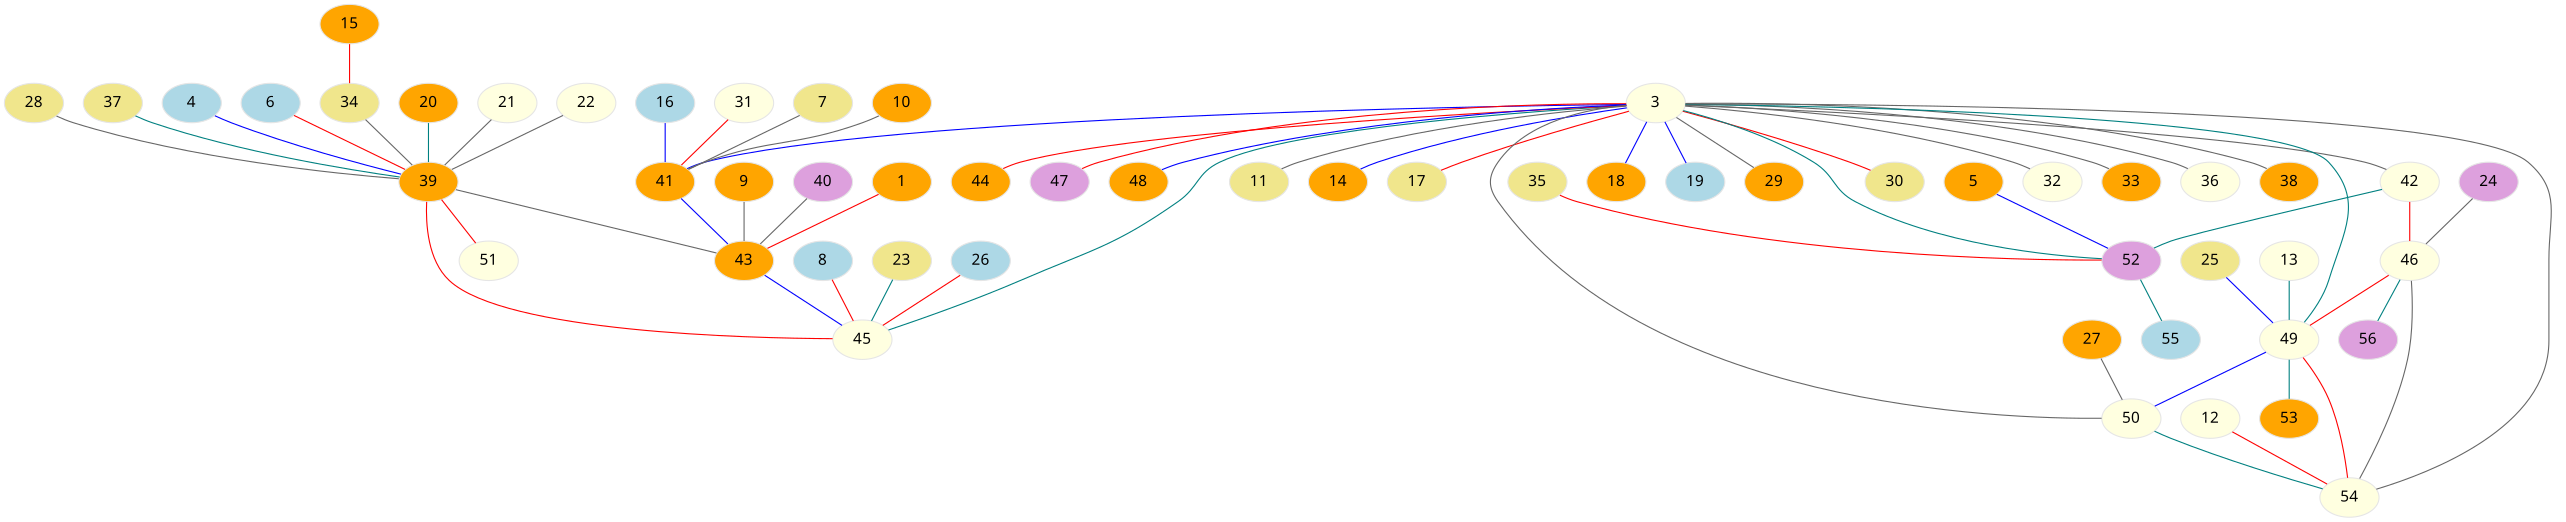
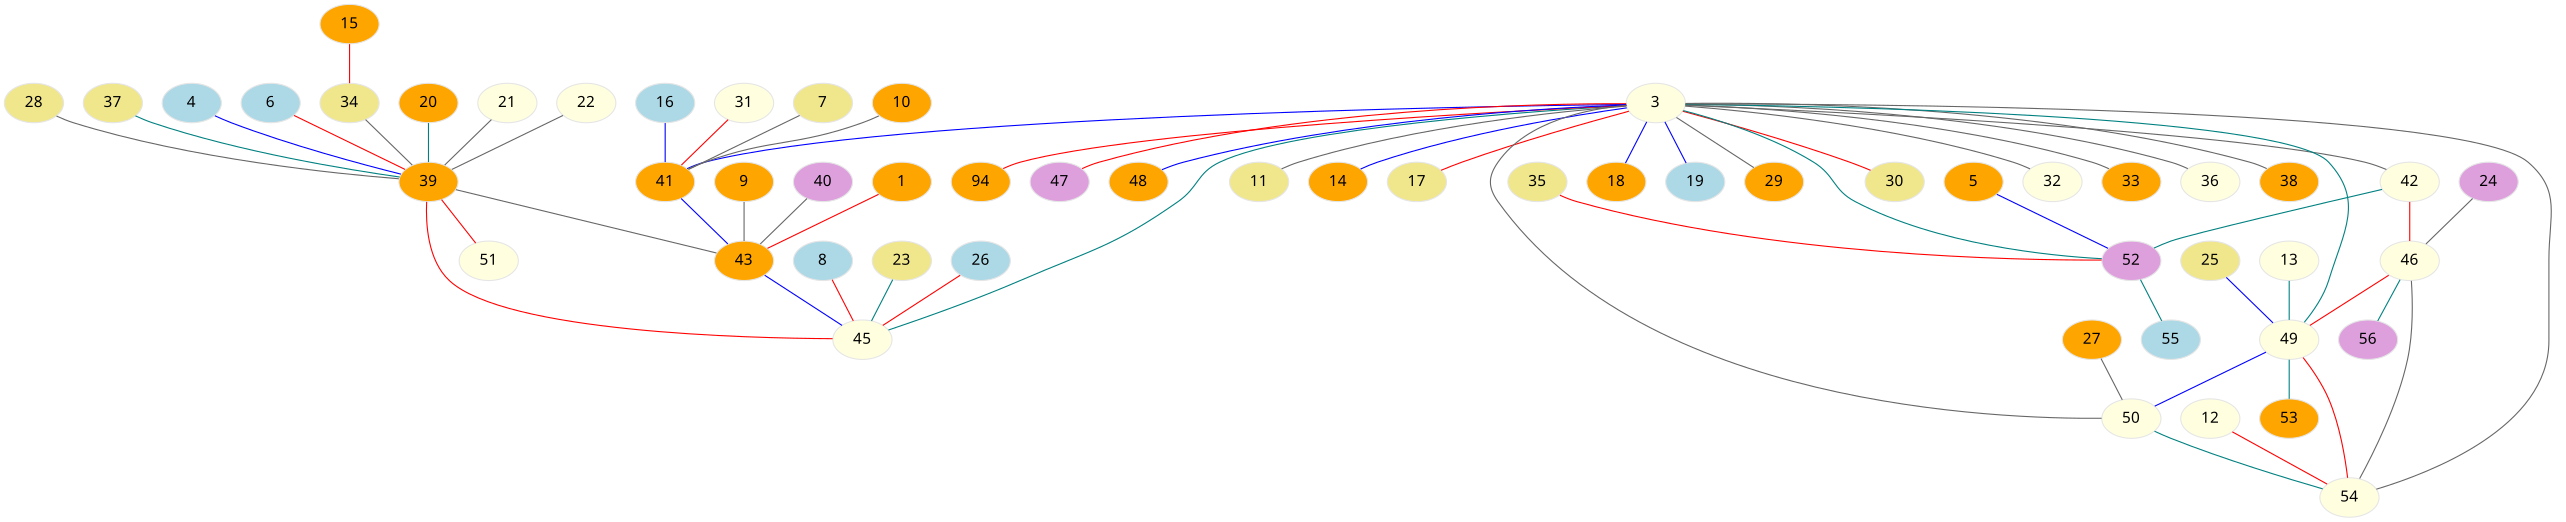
  graph {
    fontname="Noto Sans"
    node [color=gray90 fillcolor=orange fontname="Noto Sans" style=filled]
    edge [color=gray40 fontname="Noto Sans" weight=1.0]
    1
    43
    45 [fillcolor=lightyellow]
    3 [fillcolor=lightyellow]
    11 [fillcolor=khaki]
    14
    17 [fillcolor=khaki]
    18
    19 [fillcolor=lightblue]
    29
    30 [fillcolor=khaki]
    32 [fillcolor=lightyellow]
    33
    36 [fillcolor=lightyellow]
    38
    41
    42 [fillcolor=lightyellow]
-   44
+   44 [label=94]
    47 [fillcolor=plum]
    48
    49 [fillcolor=lightyellow]
    50 [fillcolor=lightyellow]
    52 [fillcolor=plum]
    54 [fillcolor=lightyellow]
    46 [fillcolor=lightyellow]
    53
    55 [fillcolor=lightblue]
    4 [fillcolor=lightblue]
    39
    51 [fillcolor=lightyellow]
    5
    6 [fillcolor=lightblue]
    7 [fillcolor=khaki]
    8 [fillcolor=lightblue]
    9
    10
    12 [fillcolor=lightyellow]
    13 [fillcolor=lightyellow]
    34 [fillcolor=khaki]
    15
    16 [fillcolor=lightblue]
    20
    21 [fillcolor=lightyellow]
    22 [fillcolor=lightyellow]
    23 [fillcolor=khaki]
    24 [fillcolor=plum]
    56 [fillcolor=plum]
    25 [fillcolor=khaki]
    26 [fillcolor=lightblue]
    27
    28 [fillcolor=khaki]
    31 [fillcolor=lightyellow]
    35 [fillcolor=khaki]
    37 [fillcolor=khaki]
    40 [fillcolor=plum]
    1 -- 43 [color=red]
    43 -- 45 [color=blue]
    3 -- 45 [color=teal weight=2.0]
    3 -- 11
    3 -- 14 [color=blue]
    3 -- 17 [color=red]
    3 -- 18 [color=blue]
    3 -- 19 [color=blue]
    3 -- 29
    3 -- 30 [color=red]
    3 -- 32
    3 -- 33
    3 -- 36
    3 -- 38
    3 -- 41 [color=blue]
    3 -- 42
    3 -- 44 [color=red]
    3 -- 47 [color=red]
    3 -- 48 [color=blue]
    3 -- 49 [color=teal]
    3 -- 50
    3 -- 52 [color=teal]
    3 -- 54
    41 -- 43 [color=blue]
    42 -- 52 [color=teal weight=3.0]
    42 -- 46 [color=red]
    49 -- 50 [color=blue]
    49 -- 54 [color=red]
    49 -- 53 [color=teal]
    50 -- 54 [color=teal]
    52 -- 55 [color=teal]
    46 -- 49 [color=red]
    46 -- 54
    46 -- 56 [color=teal]
    4 -- 39 [color=blue]
    39 -- 43
    39 -- 45 [color=red weight=2.0]
    39 -- 51 [color=red]
    5 -- 52 [color=blue]
    6 -- 39 [color=red]
    7 -- 41
    8 -- 45 [color=red]
    9 -- 43
    10 -- 41
    12 -- 54 [color=red]
    13 -- 49 [color=teal]
    34 -- 39
    15 -- 34 [color=red]
    16 -- 41 [color=blue]
    20 -- 39 [color=teal]
    21 -- 39
    22 -- 39
    23 -- 45 [color=teal]
    24 -- 46
    25 -- 49 [color=blue]
    26 -- 45 [color=red]
    27 -- 50
    28 -- 39
    31 -- 41 [color=red]
    35 -- 52 [color=red]
    37 -- 39 [color=teal]
    40 -- 43
  }
